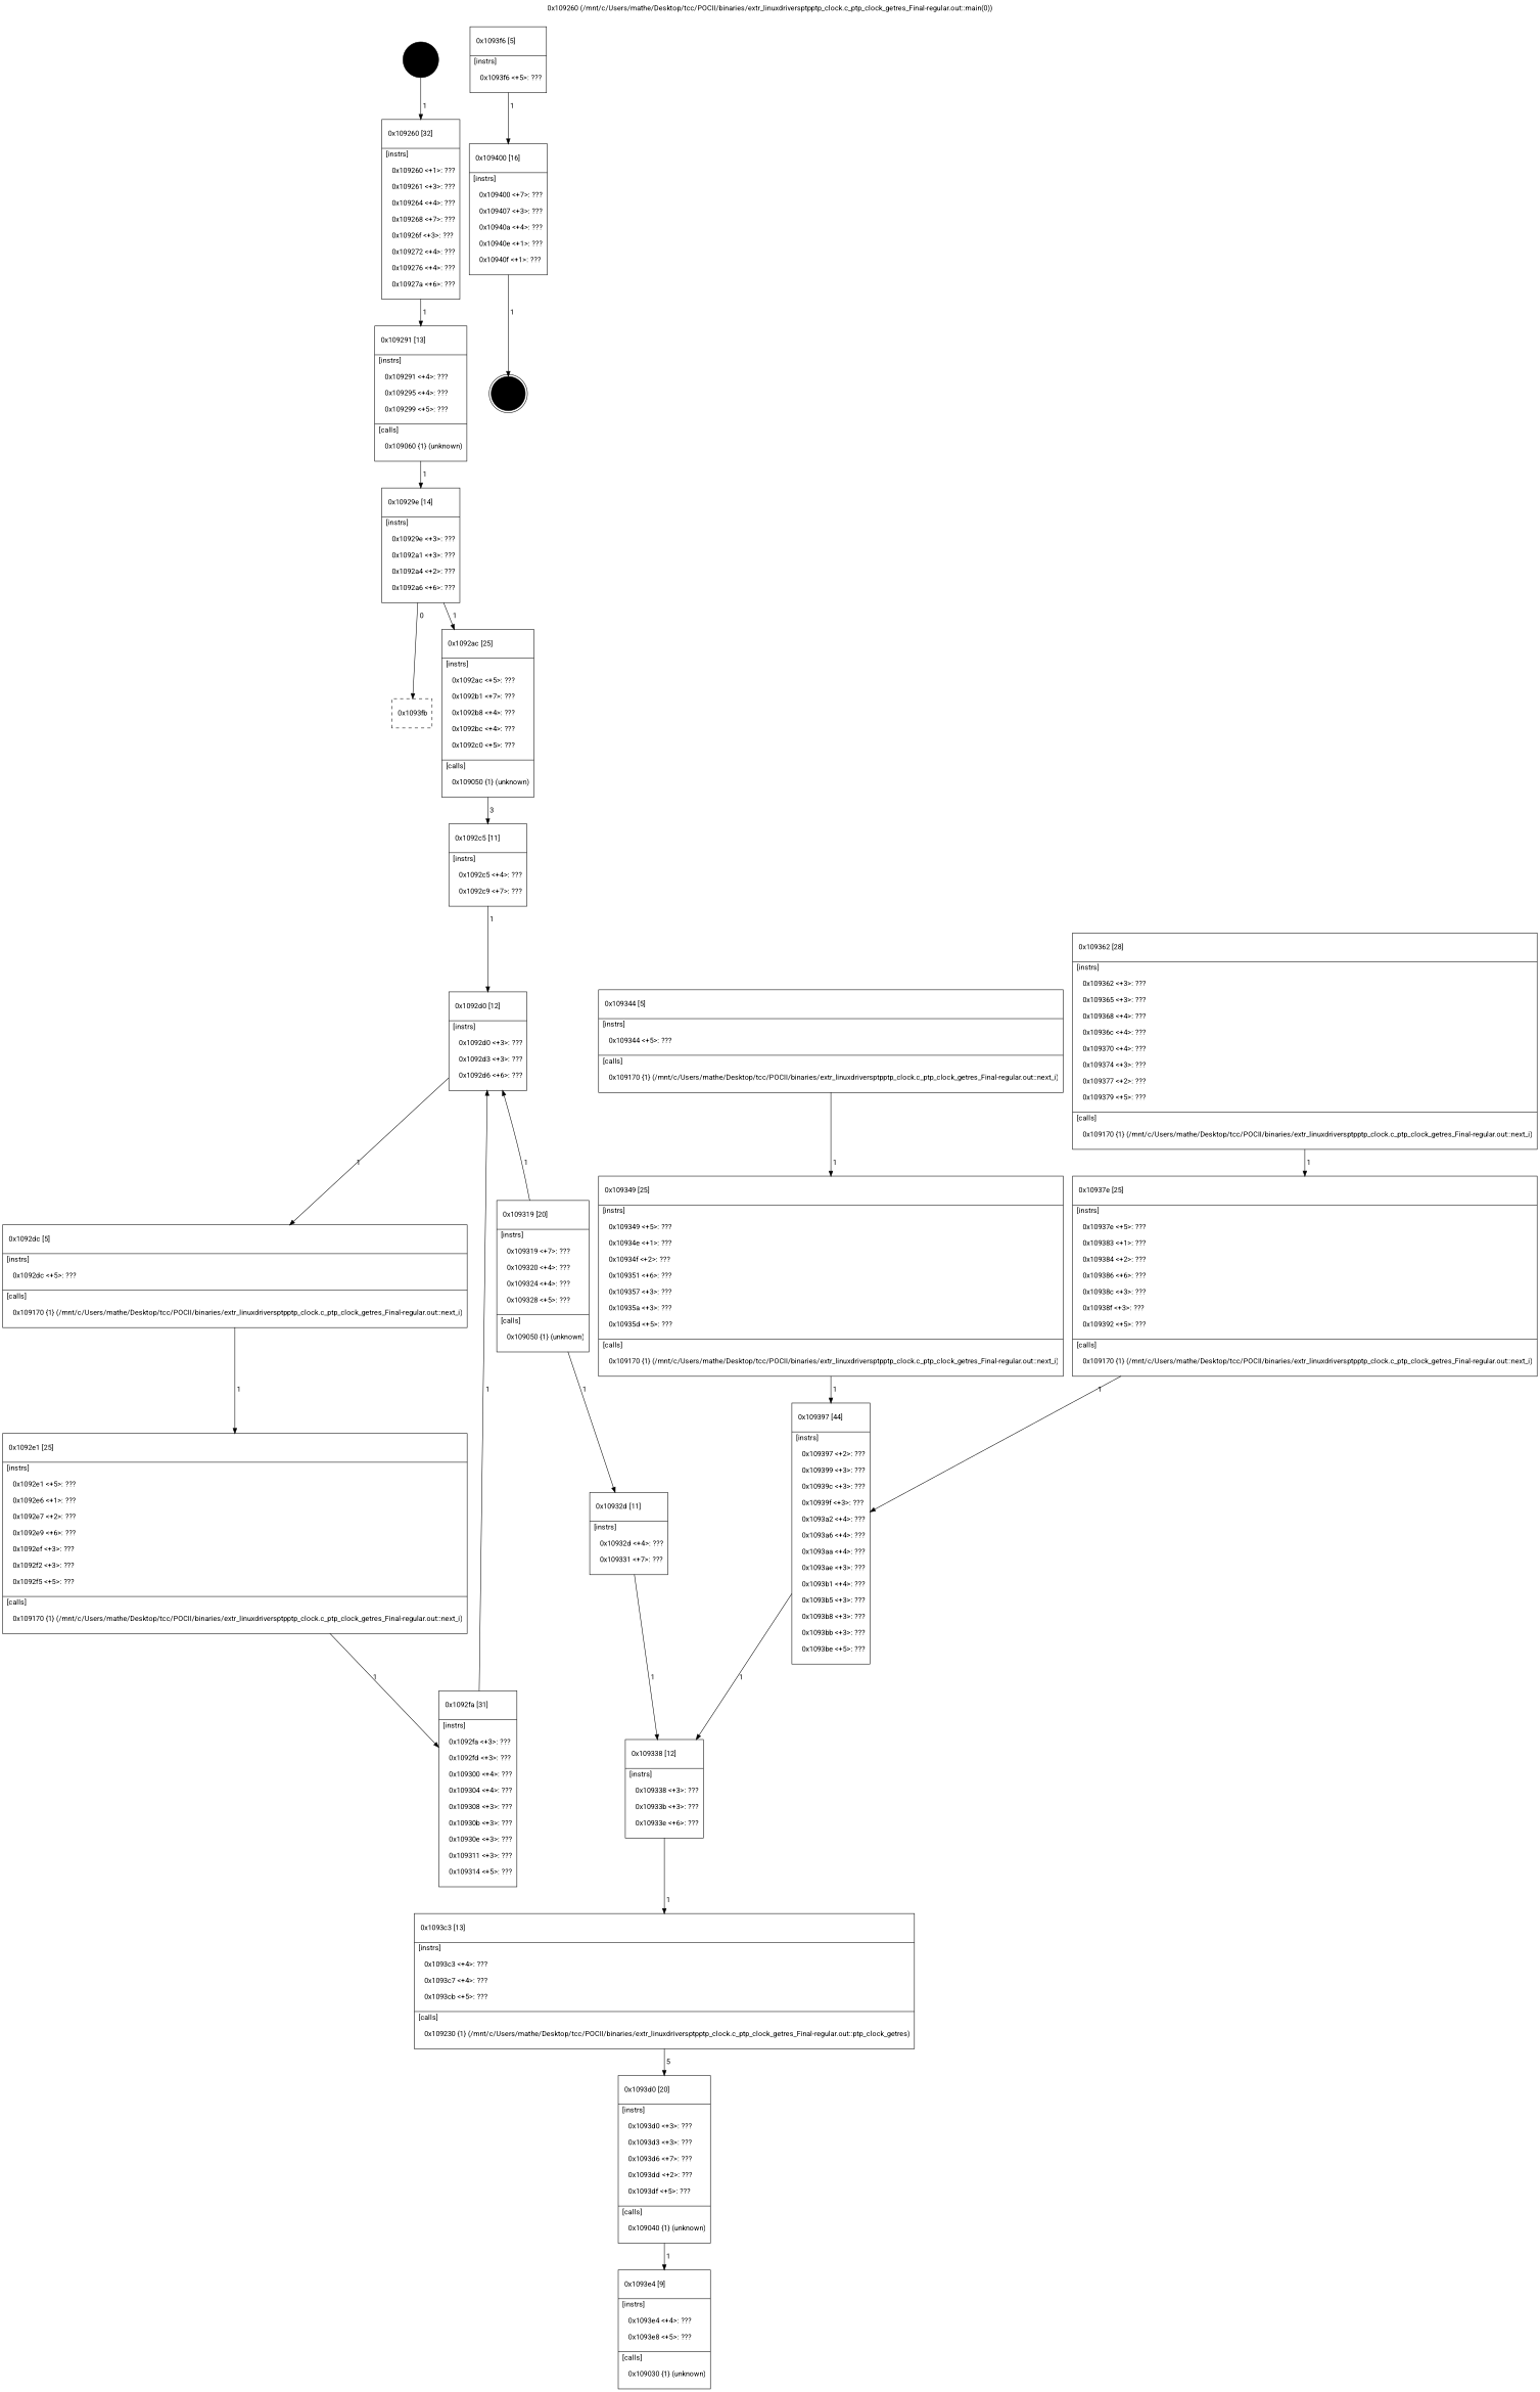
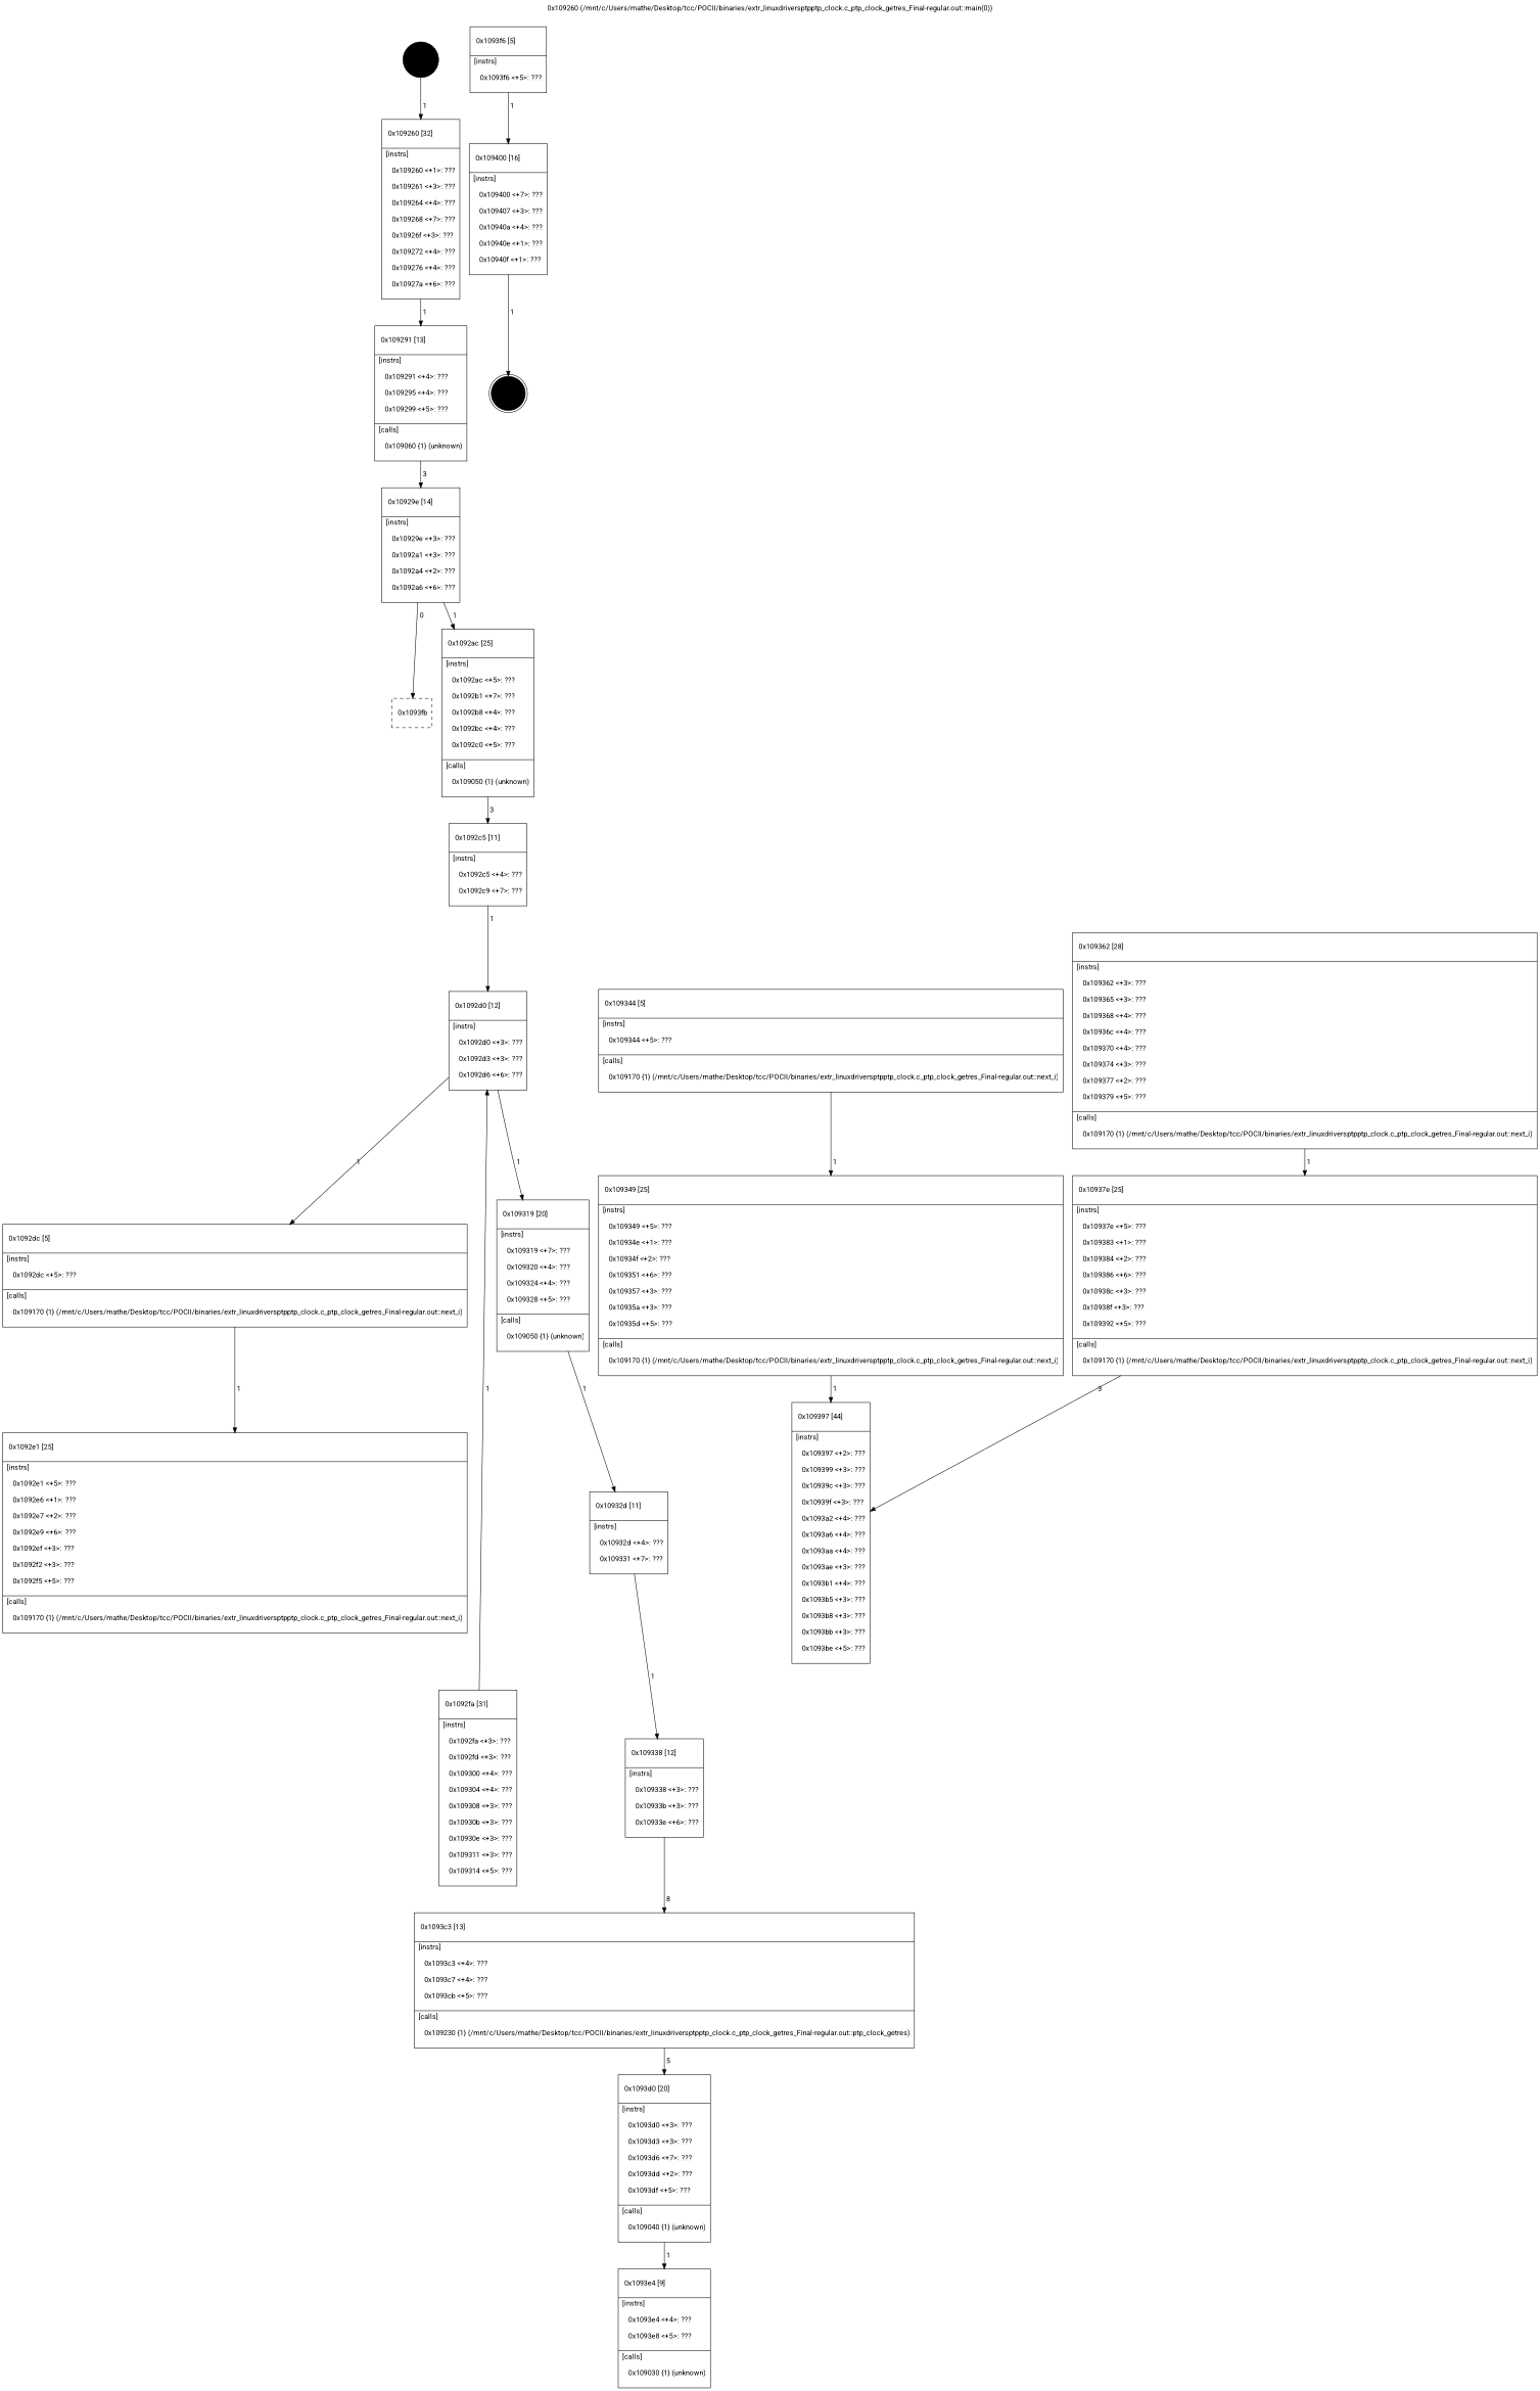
  digraph {
    fontname=Roboto
    label="0x109260 (/mnt/c/Users/mathe/Desktop/tcc/POCII/binaries/extr_linuxdriversptpptp_clock.c_ptp_clock_getres_Final-regular.out::main(0))"
    labelloc=t
    node [fontname=Roboto shape=record]
    edge [fontname=Roboto]
    Entry [fillcolor=black height=0.3 shape=circle style=filled width=0.3]
    n2 [label="{\n     0x109260 [32]\l\n     | [instrs]\l\n     &nbsp;&nbsp;0x109260 \<+1\>: ???\l\n     &nbsp;&nbsp;0x109261 \<+3\>: ???\l\n     &nbsp;&nbsp;0x109264 \<+4\>: ???\l\n     &nbsp;&nbsp;0x109268 \<+7\>: ???\l\n     &nbsp;&nbsp;0x10926f \<+3\>: ???\l\n     &nbsp;&nbsp;0x109272 \<+4\>: ???\l\n     &nbsp;&nbsp;0x109276 \<+4\>: ???\l\n     &nbsp;&nbsp;0x10927a \<+6\>: ???\l\n  }"]
    n3 [label="{\n     0x109291 [13]\l\n     | [instrs]\l\n     &nbsp;&nbsp;0x109291 \<+4\>: ???\l\n     &nbsp;&nbsp;0x109295 \<+4\>: ???\l\n     &nbsp;&nbsp;0x109299 \<+5\>: ???\l\n     | [calls]\l\n     &nbsp;&nbsp;0x109060 \{1\} (unknown)\l\n  }"]
    n4 [label="{\n     0x10929e [14]\l\n     | [instrs]\l\n     &nbsp;&nbsp;0x10929e \<+3\>: ???\l\n     &nbsp;&nbsp;0x1092a1 \<+3\>: ???\l\n     &nbsp;&nbsp;0x1092a4 \<+2\>: ???\l\n     &nbsp;&nbsp;0x1092a6 \<+6\>: ???\l\n  }"]
    n5 [label="{\n     0x1093fb\l\n  }" style=dashed]
    n6 [label="{\n     0x1092ac [25]\l\n     | [instrs]\l\n     &nbsp;&nbsp;0x1092ac \<+5\>: ???\l\n     &nbsp;&nbsp;0x1092b1 \<+7\>: ???\l\n     &nbsp;&nbsp;0x1092b8 \<+4\>: ???\l\n     &nbsp;&nbsp;0x1092bc \<+4\>: ???\l\n     &nbsp;&nbsp;0x1092c0 \<+5\>: ???\l\n     | [calls]\l\n     &nbsp;&nbsp;0x109050 \{1\} (unknown)\l\n  }"]
    n7 [label="{\n     0x1092c5 [11]\l\n     | [instrs]\l\n     &nbsp;&nbsp;0x1092c5 \<+4\>: ???\l\n     &nbsp;&nbsp;0x1092c9 \<+7\>: ???\l\n  }"]
    n8 [label="{\n     0x1092d0 [12]\l\n     | [instrs]\l\n     &nbsp;&nbsp;0x1092d0 \<+3\>: ???\l\n     &nbsp;&nbsp;0x1092d3 \<+3\>: ???\l\n     &nbsp;&nbsp;0x1092d6 \<+6\>: ???\l\n  }"]
    Exit [fillcolor=black height=0.3 peripheries=2 shape=circle style=filled width=0.3]
    n10 [label="{\n     0x109319 [20]\l\n     | [instrs]\l\n     &nbsp;&nbsp;0x109319 \<+7\>: ???\l\n     &nbsp;&nbsp;0x109320 \<+4\>: ???\l\n     &nbsp;&nbsp;0x109324 \<+4\>: ???\l\n     &nbsp;&nbsp;0x109328 \<+5\>: ???\l\n     | [calls]\l\n     &nbsp;&nbsp;0x109050 \{1\} (unknown)\l\n  }"]
    n11 [label="{\n     0x1092dc [5]\l\n     | [instrs]\l\n     &nbsp;&nbsp;0x1092dc \<+5\>: ???\l\n     | [calls]\l\n     &nbsp;&nbsp;0x109170 \{1\} (/mnt/c/Users/mathe/Desktop/tcc/POCII/binaries/extr_linuxdriversptpptp_clock.c_ptp_clock_getres_Final-regular.out::next_i)\l\n  }"]
    n12 [label="{\n     0x10932d [11]\l\n     | [instrs]\l\n     &nbsp;&nbsp;0x10932d \<+4\>: ???\l\n     &nbsp;&nbsp;0x109331 \<+7\>: ???\l\n  }"]
    n13 [label="{\n     0x1092e1 [25]\l\n     | [instrs]\l\n     &nbsp;&nbsp;0x1092e1 \<+5\>: ???\l\n     &nbsp;&nbsp;0x1092e6 \<+1\>: ???\l\n     &nbsp;&nbsp;0x1092e7 \<+2\>: ???\l\n     &nbsp;&nbsp;0x1092e9 \<+6\>: ???\l\n     &nbsp;&nbsp;0x1092ef \<+3\>: ???\l\n     &nbsp;&nbsp;0x1092f2 \<+3\>: ???\l\n     &nbsp;&nbsp;0x1092f5 \<+5\>: ???\l\n     | [calls]\l\n     &nbsp;&nbsp;0x109170 \{1\} (/mnt/c/Users/mathe/Desktop/tcc/POCII/binaries/extr_linuxdriversptpptp_clock.c_ptp_clock_getres_Final-regular.out::next_i)\l\n  }"]
    n14 [label="{\n     0x109338 [12]\l\n     | [instrs]\l\n     &nbsp;&nbsp;0x109338 \<+3\>: ???\l\n     &nbsp;&nbsp;0x10933b \<+3\>: ???\l\n     &nbsp;&nbsp;0x10933e \<+6\>: ???\l\n  }"]
    n15 [label="{\n     0x1092fa [31]\l\n     | [instrs]\l\n     &nbsp;&nbsp;0x1092fa \<+3\>: ???\l\n     &nbsp;&nbsp;0x1092fd \<+3\>: ???\l\n     &nbsp;&nbsp;0x109300 \<+4\>: ???\l\n     &nbsp;&nbsp;0x109304 \<+4\>: ???\l\n     &nbsp;&nbsp;0x109308 \<+3\>: ???\l\n     &nbsp;&nbsp;0x10930b \<+3\>: ???\l\n     &nbsp;&nbsp;0x10930e \<+3\>: ???\l\n     &nbsp;&nbsp;0x109311 \<+3\>: ???\l\n     &nbsp;&nbsp;0x109314 \<+5\>: ???\l\n  }"]
    n16 [label="{\n     0x1093c3 [13]\l\n     | [instrs]\l\n     &nbsp;&nbsp;0x1093c3 \<+4\>: ???\l\n     &nbsp;&nbsp;0x1093c7 \<+4\>: ???\l\n     &nbsp;&nbsp;0x1093cb \<+5\>: ???\l\n     | [calls]\l\n     &nbsp;&nbsp;0x109230 \{1\} (/mnt/c/Users/mathe/Desktop/tcc/POCII/binaries/extr_linuxdriversptpptp_clock.c_ptp_clock_getres_Final-regular.out::ptp_clock_getres)\l\n  }"]
    n17 [label="{\n     0x1093d0 [20]\l\n     | [instrs]\l\n     &nbsp;&nbsp;0x1093d0 \<+3\>: ???\l\n     &nbsp;&nbsp;0x1093d3 \<+3\>: ???\l\n     &nbsp;&nbsp;0x1093d6 \<+7\>: ???\l\n     &nbsp;&nbsp;0x1093dd \<+2\>: ???\l\n     &nbsp;&nbsp;0x1093df \<+5\>: ???\l\n     | [calls]\l\n     &nbsp;&nbsp;0x109040 \{1\} (unknown)\l\n  }"]
    n18 [label="{\n     0x109344 [5]\l\n     | [instrs]\l\n     &nbsp;&nbsp;0x109344 \<+5\>: ???\l\n     | [calls]\l\n     &nbsp;&nbsp;0x109170 \{1\} (/mnt/c/Users/mathe/Desktop/tcc/POCII/binaries/extr_linuxdriversptpptp_clock.c_ptp_clock_getres_Final-regular.out::next_i)\l\n  }"]
    n19 [label="{\n     0x109349 [25]\l\n     | [instrs]\l\n     &nbsp;&nbsp;0x109349 \<+5\>: ???\l\n     &nbsp;&nbsp;0x10934e \<+1\>: ???\l\n     &nbsp;&nbsp;0x10934f \<+2\>: ???\l\n     &nbsp;&nbsp;0x109351 \<+6\>: ???\l\n     &nbsp;&nbsp;0x109357 \<+3\>: ???\l\n     &nbsp;&nbsp;0x10935a \<+3\>: ???\l\n     &nbsp;&nbsp;0x10935d \<+5\>: ???\l\n     | [calls]\l\n     &nbsp;&nbsp;0x109170 \{1\} (/mnt/c/Users/mathe/Desktop/tcc/POCII/binaries/extr_linuxdriversptpptp_clock.c_ptp_clock_getres_Final-regular.out::next_i)\l\n  }"]
    n20 [label="{\n     0x1093e4 [9]\l\n     | [instrs]\l\n     &nbsp;&nbsp;0x1093e4 \<+4\>: ???\l\n     &nbsp;&nbsp;0x1093e8 \<+5\>: ???\l\n     | [calls]\l\n     &nbsp;&nbsp;0x109030 \{1\} (unknown)\l\n  }"]
    n21 [label="{\n     0x109397 [44]\l\n     | [instrs]\l\n     &nbsp;&nbsp;0x109397 \<+2\>: ???\l\n     &nbsp;&nbsp;0x109399 \<+3\>: ???\l\n     &nbsp;&nbsp;0x10939c \<+3\>: ???\l\n     &nbsp;&nbsp;0x10939f \<+3\>: ???\l\n     &nbsp;&nbsp;0x1093a2 \<+4\>: ???\l\n     &nbsp;&nbsp;0x1093a6 \<+4\>: ???\l\n     &nbsp;&nbsp;0x1093aa \<+4\>: ???\l\n     &nbsp;&nbsp;0x1093ae \<+3\>: ???\l\n     &nbsp;&nbsp;0x1093b1 \<+4\>: ???\l\n     &nbsp;&nbsp;0x1093b5 \<+3\>: ???\l\n     &nbsp;&nbsp;0x1093b8 \<+3\>: ???\l\n     &nbsp;&nbsp;0x1093bb \<+3\>: ???\l\n     &nbsp;&nbsp;0x1093be \<+5\>: ???\l\n  }"]
    n22 [label="{\n     0x109362 [28]\l\n     | [instrs]\l\n     &nbsp;&nbsp;0x109362 \<+3\>: ???\l\n     &nbsp;&nbsp;0x109365 \<+3\>: ???\l\n     &nbsp;&nbsp;0x109368 \<+4\>: ???\l\n     &nbsp;&nbsp;0x10936c \<+4\>: ???\l\n     &nbsp;&nbsp;0x109370 \<+4\>: ???\l\n     &nbsp;&nbsp;0x109374 \<+3\>: ???\l\n     &nbsp;&nbsp;0x109377 \<+2\>: ???\l\n     &nbsp;&nbsp;0x109379 \<+5\>: ???\l\n     | [calls]\l\n     &nbsp;&nbsp;0x109170 \{1\} (/mnt/c/Users/mathe/Desktop/tcc/POCII/binaries/extr_linuxdriversptpptp_clock.c_ptp_clock_getres_Final-regular.out::next_i)\l\n  }"]
    n23 [label="{\n     0x10937e [25]\l\n     | [instrs]\l\n     &nbsp;&nbsp;0x10937e \<+5\>: ???\l\n     &nbsp;&nbsp;0x109383 \<+1\>: ???\l\n     &nbsp;&nbsp;0x109384 \<+2\>: ???\l\n     &nbsp;&nbsp;0x109386 \<+6\>: ???\l\n     &nbsp;&nbsp;0x10938c \<+3\>: ???\l\n     &nbsp;&nbsp;0x10938f \<+3\>: ???\l\n     &nbsp;&nbsp;0x109392 \<+5\>: ???\l\n     | [calls]\l\n     &nbsp;&nbsp;0x109170 \{1\} (/mnt/c/Users/mathe/Desktop/tcc/POCII/binaries/extr_linuxdriversptpptp_clock.c_ptp_clock_getres_Final-regular.out::next_i)\l\n  }"]
    n24 [label="{\n     0x1093f6 [5]\l\n     | [instrs]\l\n     &nbsp;&nbsp;0x1093f6 \<+5\>: ???\l\n  }"]
    n25 [label="{\n     0x109400 [16]\l\n     | [instrs]\l\n     &nbsp;&nbsp;0x109400 \<+7\>: ???\l\n     &nbsp;&nbsp;0x109407 \<+3\>: ???\l\n     &nbsp;&nbsp;0x10940a \<+4\>: ???\l\n     &nbsp;&nbsp;0x10940e \<+1\>: ???\l\n     &nbsp;&nbsp;0x10940f \<+1\>: ???\l\n  }"]
    Entry -> n2 [label=" 1"]
    n2 -> n3 [label=" 1"]
-   n3 -> n4 [label=" 1"]
+   n3 -> n4 [label=" 3"]
    n4 -> n5 [label=" 0"]
    n4 -> n6 [label=" 1"]
    n6 -> n7 [label=" 3"]
    n7 -> n8 [label=" 1"]
-   n10 -> n8 [label=" 1"]
+   n8 -> n10 [label=" 1"]
    n8 -> n11 [label=" 1"]
    n10 -> n12 [label=" 1"]
    n11 -> n13 [label=" 1"]
    n12 -> n14 [label=" 1"]
-   n13 -> n15 [label=" 1"]
-   n14 -> n16 [label=" 1"]
+   n14 -> n16 [label=" 8"]
    n15 -> n8 [label=" 1"]
    n16 -> n17 [label=" 5"]
    n17 -> n20 [label=" 1"]
    n18 -> n19 [label=" 1"]
    n19 -> n21 [label=" 1"]
-   n21 -> n14 [label=" 1"]
    n22 -> n23 [label=" 1"]
-   n23 -> n21 [label=" 1"]
+   n23 -> n21 [label=" 3"]
    n24 -> n25 [label=" 1"]
    n25 -> Exit [label=" 1"]
  }
